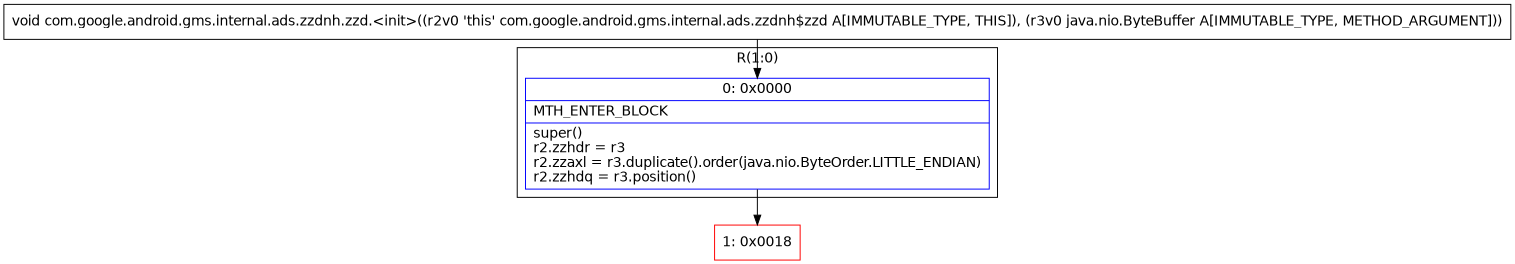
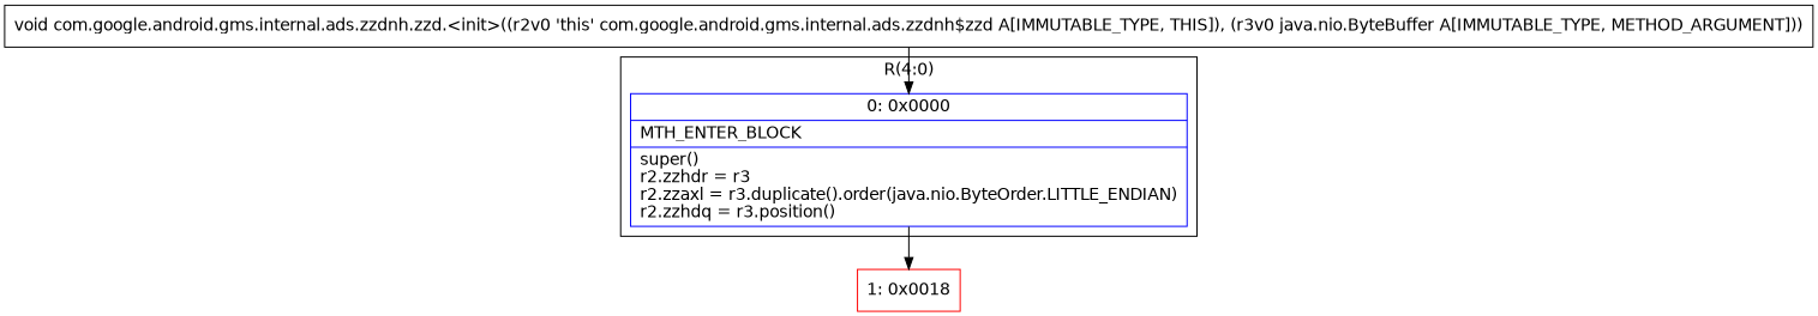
  digraph {
    fontname="DejaVu Sans"
    node [shape=record fontname="DejaVu Sans"]
    edge [fontname="DejaVu Sans"]
    n1 [color=blue label="{0\:\ 0x0000|MTH_ENTER_BLOCK\l|super()\lr2.zzhdr = r3\lr2.zzaxl = r3.duplicate().order(java.nio.ByteOrder.LITTLE_ENDIAN)\lr2.zzhdq = r3.position()\l}"]
    n2 [color=red label="{1\:\ 0x0018}"]
    n3 [label="{void com.google.android.gms.internal.ads.zzdnh.zzd.\<init\>((r2v0 'this' com.google.android.gms.internal.ads.zzdnh$zzd A[IMMUTABLE_TYPE, THIS]), (r3v0 java.nio.ByteBuffer A[IMMUTABLE_TYPE, METHOD_ARGUMENT])) }"]
    subgraph cluster_1 {
-     label="R(1:0)"
+     label="R(4:0)"
      n1
    }
    n1 -> n2
    n3 -> n1
  }
